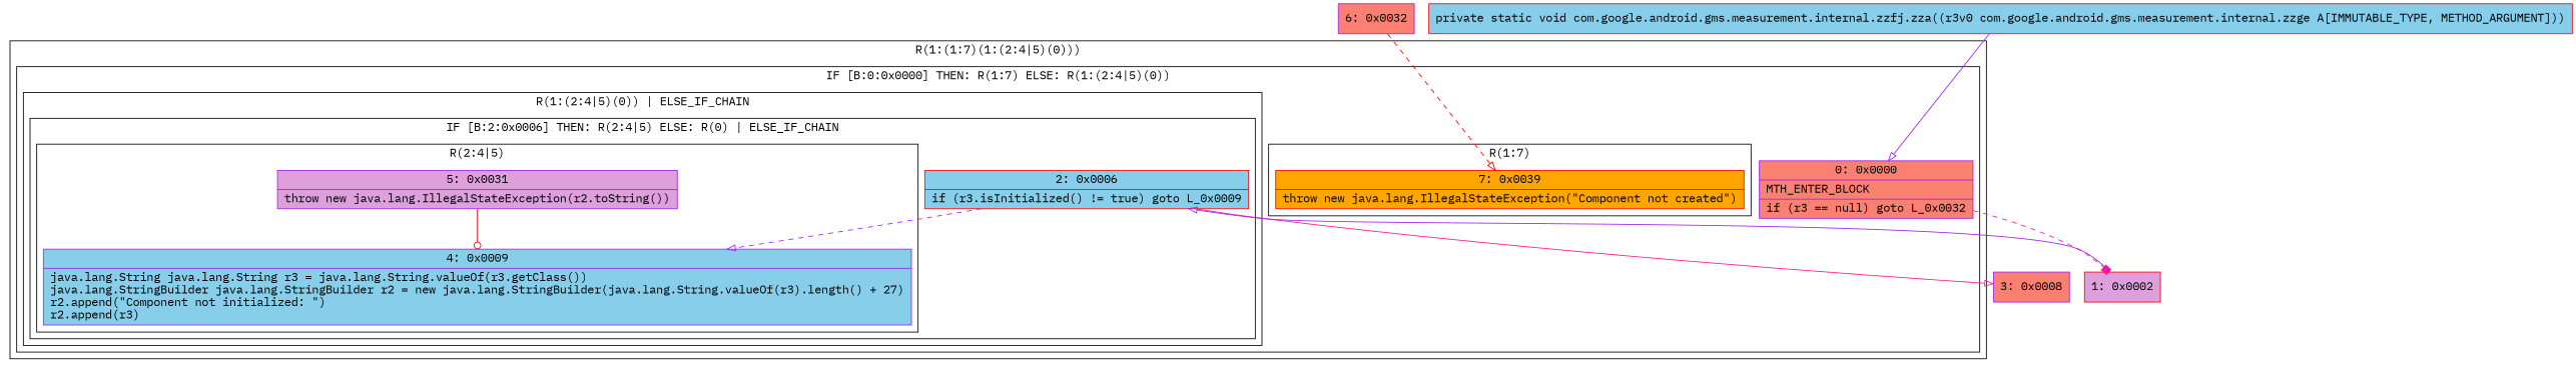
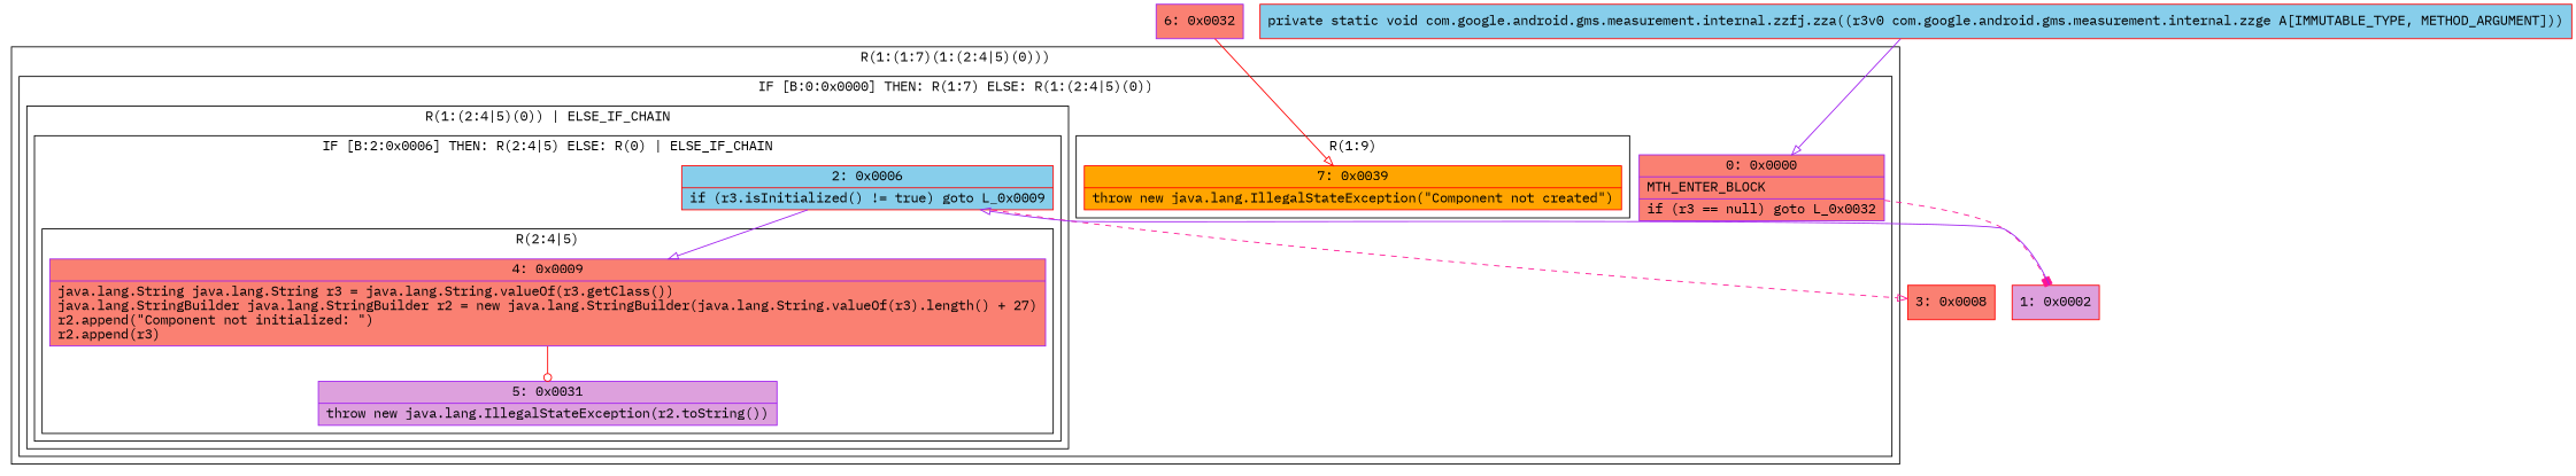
  digraph {
    fontname="IBM Plex Mono"
    node [color=red fillcolor=skyblue fontname="IBM Plex Mono" shape=record style=filled]
    edge [arrowhead=onormal color=purple fontname="IBM Plex Mono"]
    n1 [fillcolor=orange label="{7\:\ 0x0039|throw new java.lang.IllegalStateException(\"Component not created\")\l}"]
-   n2 [color=purple label="{4\:\ 0x0009|java.lang.String java.lang.String r3 = java.lang.String.valueOf(r3.getClass())\ljava.lang.StringBuilder java.lang.StringBuilder r2 = new java.lang.StringBuilder(java.lang.String.valueOf(r3).length() + 27)\lr2.append(\"Component not initialized: \")\lr2.append(r3)\l}"]
+   n2 [color=purple fillcolor=salmon label="{4\:\ 0x0009|java.lang.String java.lang.String r3 = java.lang.String.valueOf(r3.getClass())\ljava.lang.StringBuilder java.lang.StringBuilder r2 = new java.lang.StringBuilder(java.lang.String.valueOf(r3).length() + 27)\lr2.append(\"Component not initialized: \")\lr2.append(r3)\l}"]
    n3 [color=purple fillcolor=plum label="{5\:\ 0x0031|throw new java.lang.IllegalStateException(r2.toString())\l}"]
    n4 [label="{2\:\ 0x0006|if (r3.isInitialized() != true) goto L_0x0009\l}"]
    n5 [color=purple fillcolor=salmon label="{0\:\ 0x0000|MTH_ENTER_BLOCK\l|if (r3 == null) goto L_0x0032\l}"]
-   n6 [color=purple fillcolor=salmon label="{3\:\ 0x0008}"]
+   n6 [fillcolor=salmon label="{3\:\ 0x0008}"]
    n7 [fillcolor=plum label="{1\:\ 0x0002}"]
    n8 [color=purple fillcolor=salmon label="{6\:\ 0x0032}"]
    n9 [label="{private static void com.google.android.gms.measurement.internal.zzfj.zza((r3v0 com.google.android.gms.measurement.internal.zzge A[IMMUTABLE_TYPE, METHOD_ARGUMENT])) }"]
    subgraph cluster_1 {
      label="R(1:(1:7)(1:(2:4|5)(0)))"
      subgraph cluster_2 {
        label="IF [B:0:0x0000] THEN: R(1:7) ELSE: R(1:(2:4|5)(0))"
        n5
        subgraph cluster_3 {
-         label="R(1:7)"
+         label="R(1:9)"
          n1
        }
        subgraph cluster_4 {
          label="R(1:(2:4|5)(0)) | ELSE_IF_CHAIN\l"
          subgraph cluster_5 {
            label="IF [B:2:0x0006] THEN: R(2:4|5) ELSE: R(0) | ELSE_IF_CHAIN\l"
            n4
            subgraph cluster_6 {
              label="R(2:4|5)"
              n2
              n3
            }
            subgraph cluster_7 {
              label="R(0)"
            }
          }
        }
      }
    }
-   n3 -> n2 [arrowhead=odot color=red]
-   n4 -> n2 [style=dashed]
-   n4 -> n6 [color=deeppink style=solid]
+   n2 -> n3 [arrowhead=odot color=red]
+   n4 -> n2
+   n4 -> n6 [color=deeppink style=dashed]
    n5 -> n7 [arrowhead=box color=deeppink style=dashed]
    n7 -> n4
-   n8 -> n1 [color=red style=dashed]
+   n8 -> n1 [color=red]
    n9 -> n5
  }
